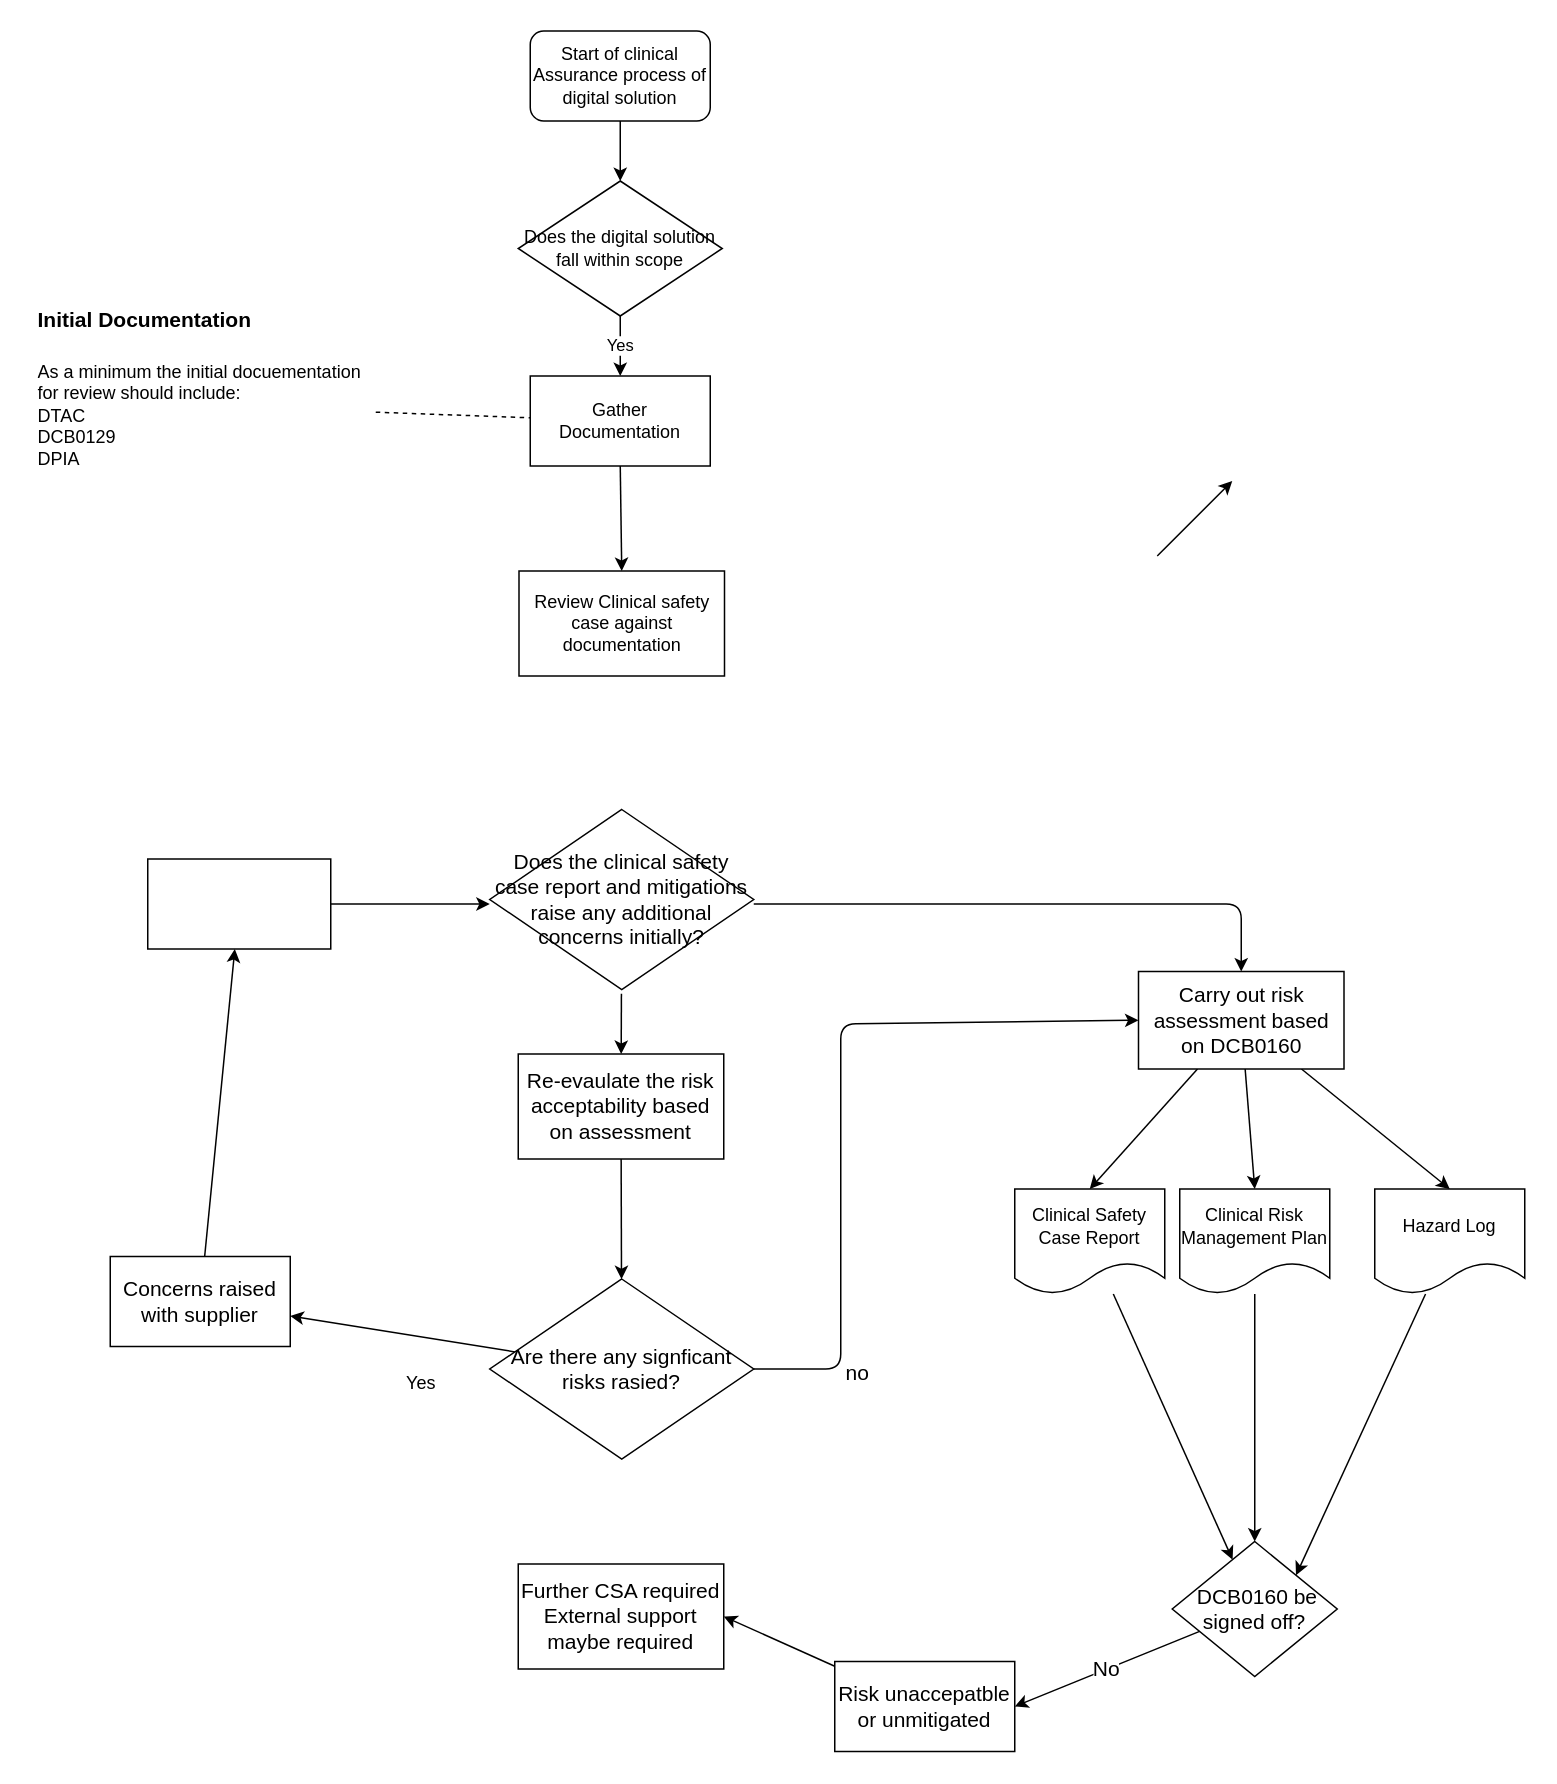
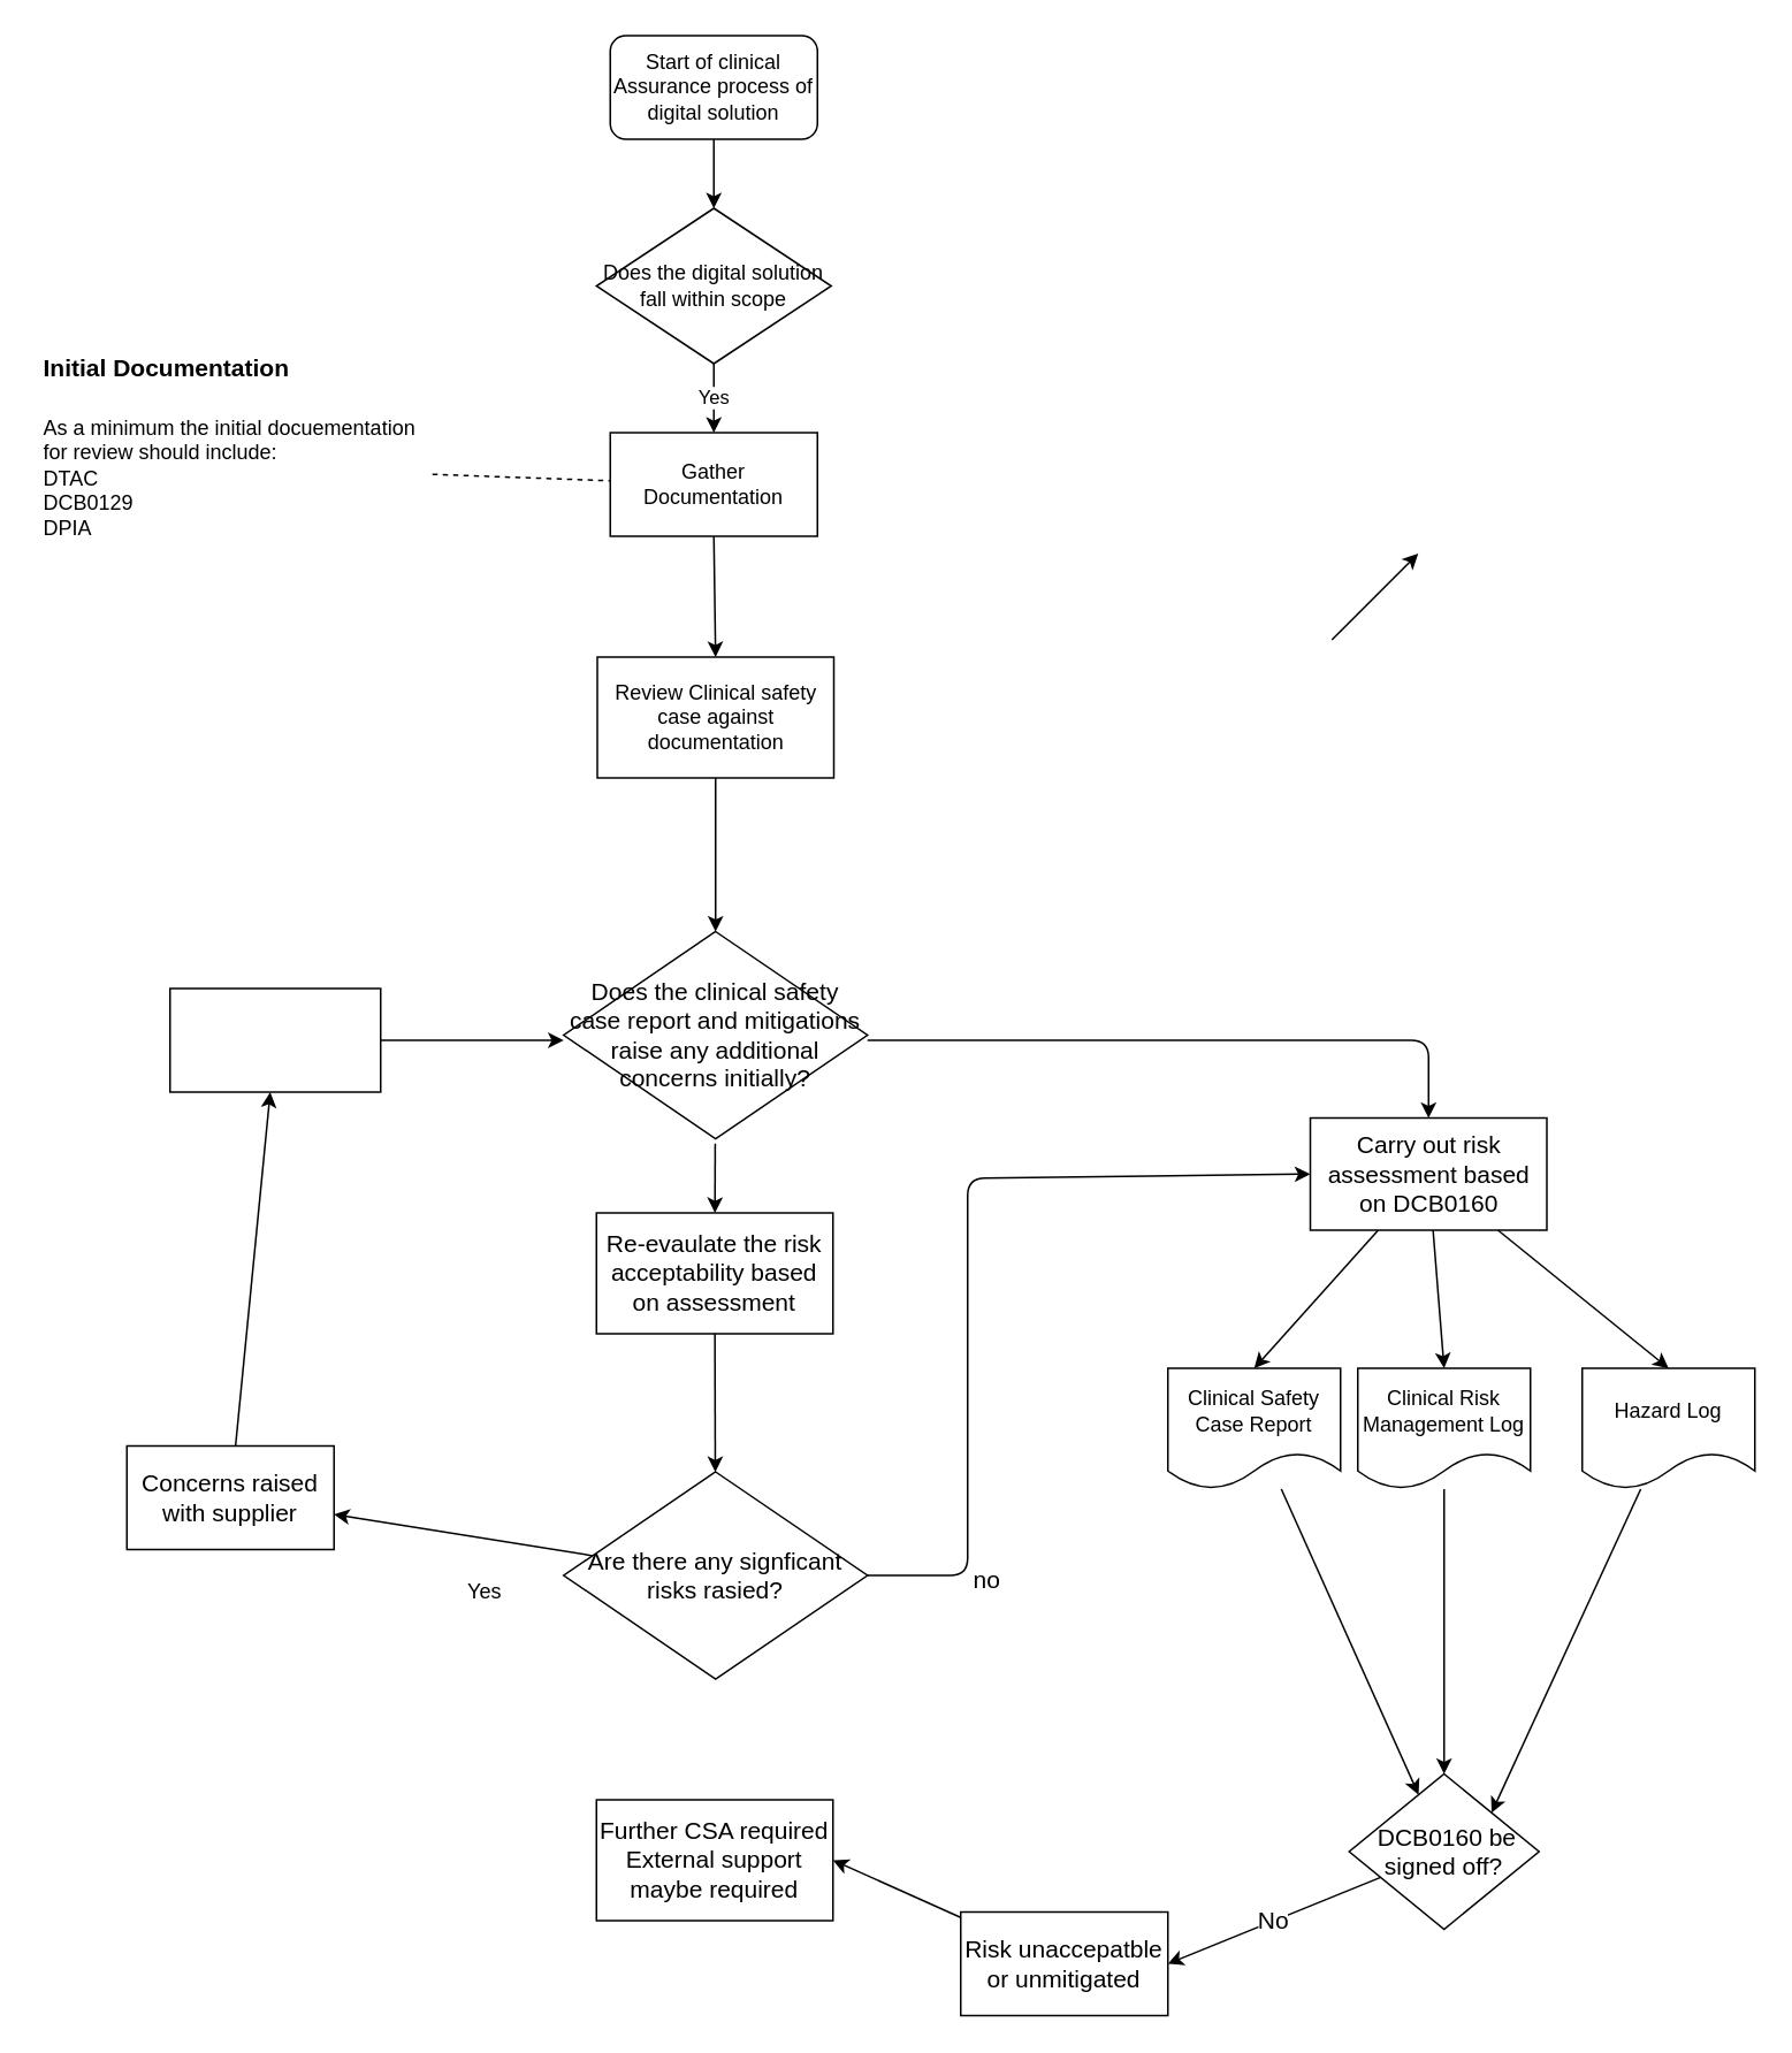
  <mxCell id="0" />
  <mxCell id="1" parent="0" />
  <mxCell id="2" style="edgeStyle=none;html=1;fontSize=14;" parent="1" source="3" target="31" edge="1"><mxGeometry relative="1" as="geometry"><mxPoint x="851.593" y="942" as="targetPoint" /></mxGeometry></mxCell>
  <mxCell id="3" value="Clinical Safety Case Report" style="shape=document;whiteSpace=wrap;html=1;boundedLbl=1;" parent="1" vertex="1"><mxGeometry x="676" y="792" width="100" height="70" as="geometry" /></mxCell>
  <mxCell id="4" style="edgeStyle=none;html=1;exitX=0.5;exitY=1;exitDx=0;exitDy=0;entryX=0.5;entryY=0;entryDx=0;entryDy=0;" edge="1" parent="1" source="5" target="41"><mxGeometry relative="1" as="geometry" /></mxCell>
  <mxCell id="5" value="Start of clinical Assurance process of digital solution" style="rounded=1;whiteSpace=wrap;html=1;" parent="1" vertex="1"><mxGeometry x="353" y="20" width="120" height="60" as="geometry" /></mxCell>
  <mxCell id="6" style="edgeStyle=none;html=1;exitX=0.5;exitY=1;exitDx=0;exitDy=0;entryX=0.5;entryY=0;entryDx=0;entryDy=0;" edge="1" parent="1" source="7" target="12"><mxGeometry relative="1" as="geometry" /></mxCell>
  <mxCell id="7" value="Gather Documentation" style="rounded=0;whiteSpace=wrap;html=1;" parent="1" vertex="1"><mxGeometry x="353" y="250" width="120" height="60" as="geometry" /></mxCell>
  <mxCell id="8" value="&lt;h1&gt;&lt;font style=&quot;font-size: 14px&quot;&gt;Initial Documentation&lt;/font&gt;&lt;/h1&gt;&lt;div&gt;As a minimum the initial docuementation for review should include:&lt;/div&gt;&lt;span style=&quot;text-align: center&quot;&gt;DTAC&lt;/span&gt;&lt;div&gt;&lt;span style=&quot;text-align: center&quot;&gt;DCB0129&lt;/span&gt;&lt;br style=&quot;text-align: center&quot;&gt;&lt;span style=&quot;text-align: center&quot;&gt;DPIA&lt;/span&gt;&lt;br&gt;&lt;/div&gt;&lt;div&gt;&lt;span style=&quot;text-align: center&quot;&gt;&lt;br&gt;&lt;/span&gt;&lt;/div&gt;" style="text;html=1;strokeColor=none;fillColor=none;spacing=5;spacingTop=-20;whiteSpace=wrap;overflow=hidden;rounded=0;" parent="1" vertex="1"><mxGeometry x="20" y="190" width="230" height="160" as="geometry" /></mxCell>
  <mxCell id="9" value="" style="endArrow=classic;html=1;fontSize=14;" parent="1" edge="1"><mxGeometry width="50" height="50" relative="1" as="geometry"><mxPoint x="771" y="370" as="sourcePoint" /><mxPoint x="821" y="320" as="targetPoint" /></mxGeometry></mxCell>
  <mxCell id="10" value="" style="endArrow=none;dashed=1;html=1;fontSize=14;" parent="1" source="8" target="7" edge="1"><mxGeometry width="50" height="50" relative="1" as="geometry"><mxPoint x="260" y="220" as="sourcePoint" /><mxPoint x="310" y="170" as="targetPoint" /></mxGeometry></mxCell>
+ <mxCell id="11" style="edgeStyle=none;html=1;entryX=0.5;entryY=0;entryDx=0;entryDy=0;fontSize=14;" parent="1" source="12" target="15" edge="1"><mxGeometry relative="1" as="geometry" /></mxCell>
  <mxCell id="12" value="Review Clinical safety case against documentation" style="rounded=0;whiteSpace=wrap;html=1;" parent="1" vertex="1"><mxGeometry x="345.5" y="380" width="137" height="70" as="geometry" /></mxCell>
  <mxCell id="13" value="" style="edgeStyle=none;html=1;fontSize=14;" parent="1" target="21" edge="1"><mxGeometry relative="1" as="geometry"><mxPoint x="413.778" y="661.849" as="sourcePoint" /></mxGeometry></mxCell>
  <mxCell id="14" style="edgeStyle=none;html=1;exitX=1;exitY=0.5;exitDx=0;exitDy=0;entryX=0.5;entryY=0;entryDx=0;entryDy=0;fontSize=14;" parent="1" target="29" edge="1"><mxGeometry relative="1" as="geometry"><Array as="points"><mxPoint x="827" y="602" /></Array><mxPoint x="502" y="602" as="sourcePoint" /></mxGeometry></mxCell>
  <mxCell id="15" value="Does the clinical safety case report and mitigations raise any additional concerns initially?" style="rhombus;whiteSpace=wrap;html=1;fontSize=14;" parent="1" vertex="1"><mxGeometry x="326" y="539" width="176" height="120" as="geometry" /></mxCell>
  <mxCell id="16" style="edgeStyle=none;html=1;entryX=0.5;entryY=0;entryDx=0;entryDy=0;fontSize=14;" parent="1" source="17" target="31" edge="1"><mxGeometry relative="1" as="geometry"><mxPoint x="875.5" y="942" as="targetPoint" /></mxGeometry></mxCell>
- <mxCell id="17" value="Clinical Risk Management Plan" style="shape=document;whiteSpace=wrap;html=1;boundedLbl=1;" parent="1" vertex="1"><mxGeometry x="786" y="792" width="100" height="70" as="geometry" /></mxCell>
+ <mxCell id="17" value="Clinical Risk Management Log" style="shape=document;whiteSpace=wrap;html=1;boundedLbl=1;" parent="1" vertex="1"><mxGeometry x="786" y="792" width="100" height="70" as="geometry" /></mxCell>
  <mxCell id="18" style="edgeStyle=none;html=1;entryX=1;entryY=0;entryDx=0;entryDy=0;fontSize=14;" parent="1" source="19" target="31" edge="1"><mxGeometry relative="1" as="geometry"><mxPoint x="909.75" y="942" as="targetPoint" /></mxGeometry></mxCell>
  <mxCell id="19" value="Hazard Log" style="shape=document;whiteSpace=wrap;html=1;boundedLbl=1;" parent="1" vertex="1"><mxGeometry x="916" y="792" width="100" height="70" as="geometry" /></mxCell>
  <mxCell id="20" style="edgeStyle=none;html=1;fontSize=14;" parent="1" source="21" target="25" edge="1"><mxGeometry relative="1" as="geometry" /></mxCell>
  <mxCell id="21" value="Re-evaulate the risk acceptability based on assessment" style="whiteSpace=wrap;html=1;fontSize=14;" parent="1" vertex="1"><mxGeometry x="345" y="702" width="137" height="70" as="geometry" /></mxCell>
  <mxCell id="22" style="edgeStyle=none;html=1;fontSize=14;exitX=1;exitY=0.5;exitDx=0;exitDy=0;entryX=0;entryY=0.5;entryDx=0;entryDy=0;" parent="1" source="25" target="29" edge="1"><mxGeometry relative="1" as="geometry"><mxPoint x="640" y="682" as="targetPoint" /><Array as="points"><mxPoint x="560" y="912" /><mxPoint x="560" y="682" /></Array></mxGeometry></mxCell>
  <mxCell id="23" value="no" style="edgeLabel;html=1;align=center;verticalAlign=middle;resizable=0;points=[];fontSize=14;" parent="22" vertex="1" connectable="0"><mxGeometry x="-0.793" y="-2" relative="1" as="geometry"><mxPoint x="18" as="offset" /></mxGeometry></mxCell>
  <mxCell id="24" value="" style="edgeStyle=none;html=1;" parent="1" source="25" target="36" edge="1"><mxGeometry relative="1" as="geometry" /></mxCell>
  <mxCell id="25" value="Are there any signficant risks rasied?" style="rhombus;whiteSpace=wrap;html=1;fontSize=14;" parent="1" vertex="1"><mxGeometry x="326" y="852" width="176" height="120" as="geometry" /></mxCell>
  <mxCell id="26" style="edgeStyle=none;html=1;entryX=0.5;entryY=0;entryDx=0;entryDy=0;fontSize=14;" parent="1" source="29" target="3" edge="1"><mxGeometry relative="1" as="geometry" /></mxCell>
  <mxCell id="27" style="edgeStyle=none;html=1;entryX=0.5;entryY=0;entryDx=0;entryDy=0;fontSize=14;" parent="1" source="29" target="17" edge="1"><mxGeometry relative="1" as="geometry" /></mxCell>
  <mxCell id="28" style="edgeStyle=none;html=1;entryX=0.5;entryY=0;entryDx=0;entryDy=0;fontSize=14;" parent="1" source="29" target="19" edge="1"><mxGeometry relative="1" as="geometry" /></mxCell>
  <mxCell id="29" value="Carry out risk assessment based on DCB0160" style="whiteSpace=wrap;html=1;fontSize=14;" parent="1" vertex="1"><mxGeometry x="758.5" y="647" width="137" height="65" as="geometry" /></mxCell>
  <mxCell id="30" value="No" style="edgeStyle=none;html=1;fontSize=14;entryX=1;entryY=0.5;entryDx=0;entryDy=0;" parent="1" source="31" target="33" edge="1"><mxGeometry relative="1" as="geometry"><mxPoint x="747" y="1072" as="targetPoint" /></mxGeometry></mxCell>
  <mxCell id="31" value="&amp;nbsp;DCB0160 be signed off?" style="rhombus;whiteSpace=wrap;html=1;fontSize=14;" parent="1" vertex="1"><mxGeometry x="781" y="1027" width="110" height="90" as="geometry" /></mxCell>
  <mxCell id="32" style="edgeStyle=none;html=1;entryX=1;entryY=0.5;entryDx=0;entryDy=0;fontSize=14;" parent="1" source="33" target="34" edge="1"><mxGeometry relative="1" as="geometry" /></mxCell>
  <mxCell id="33" value="Risk unaccepatble or unmitigated" style="whiteSpace=wrap;html=1;fontSize=14;" parent="1" vertex="1"><mxGeometry x="556" y="1107" width="120" height="60" as="geometry" /></mxCell>
  <mxCell id="34" value="Further CSA required&lt;br&gt;External support maybe required" style="whiteSpace=wrap;html=1;fontSize=14;" parent="1" vertex="1"><mxGeometry x="345" y="1042" width="137" height="70" as="geometry" /></mxCell>
  <mxCell id="35" value="" style="edgeStyle=none;html=1;" parent="1" source="36" target="39" edge="1"><mxGeometry relative="1" as="geometry" /></mxCell>
  <mxCell id="36" value="Concerns raised with supplier" style="whiteSpace=wrap;html=1;fontSize=14;" parent="1" vertex="1"><mxGeometry x="73" y="837" width="120" height="60" as="geometry" /></mxCell>
  <mxCell id="37" value="Yes" style="text;html=1;align=center;verticalAlign=middle;resizable=0;points=[];autosize=1;strokeColor=none;fillColor=none;" parent="1" vertex="1"><mxGeometry x="260" y="912" width="40" height="20" as="geometry" /></mxCell>
  <mxCell id="38" style="edgeStyle=none;html=1;entryX=0;entryY=0.5;entryDx=0;entryDy=0;" parent="1" source="39" edge="1"><mxGeometry relative="1" as="geometry"><mxPoint x="326" y="602" as="targetPoint" /></mxGeometry></mxCell>
  <mxCell id="39" value="" style="whiteSpace=wrap;html=1;fontSize=14;" parent="1" vertex="1"><mxGeometry x="98" y="572" width="122" height="60" as="geometry" /></mxCell>
  <mxCell id="40" value="Yes" style="edgeStyle=none;html=1;exitX=0.5;exitY=1;exitDx=0;exitDy=0;entryX=0.5;entryY=0;entryDx=0;entryDy=0;" edge="1" parent="1" source="41" target="7"><mxGeometry relative="1" as="geometry" /></mxCell>
  <mxCell id="41" value="Does the digital solution fall within scope" style="rhombus;whiteSpace=wrap;html=1;" parent="1" vertex="1"><mxGeometry x="345" y="120" width="136" height="90" as="geometry" /></mxCell>
